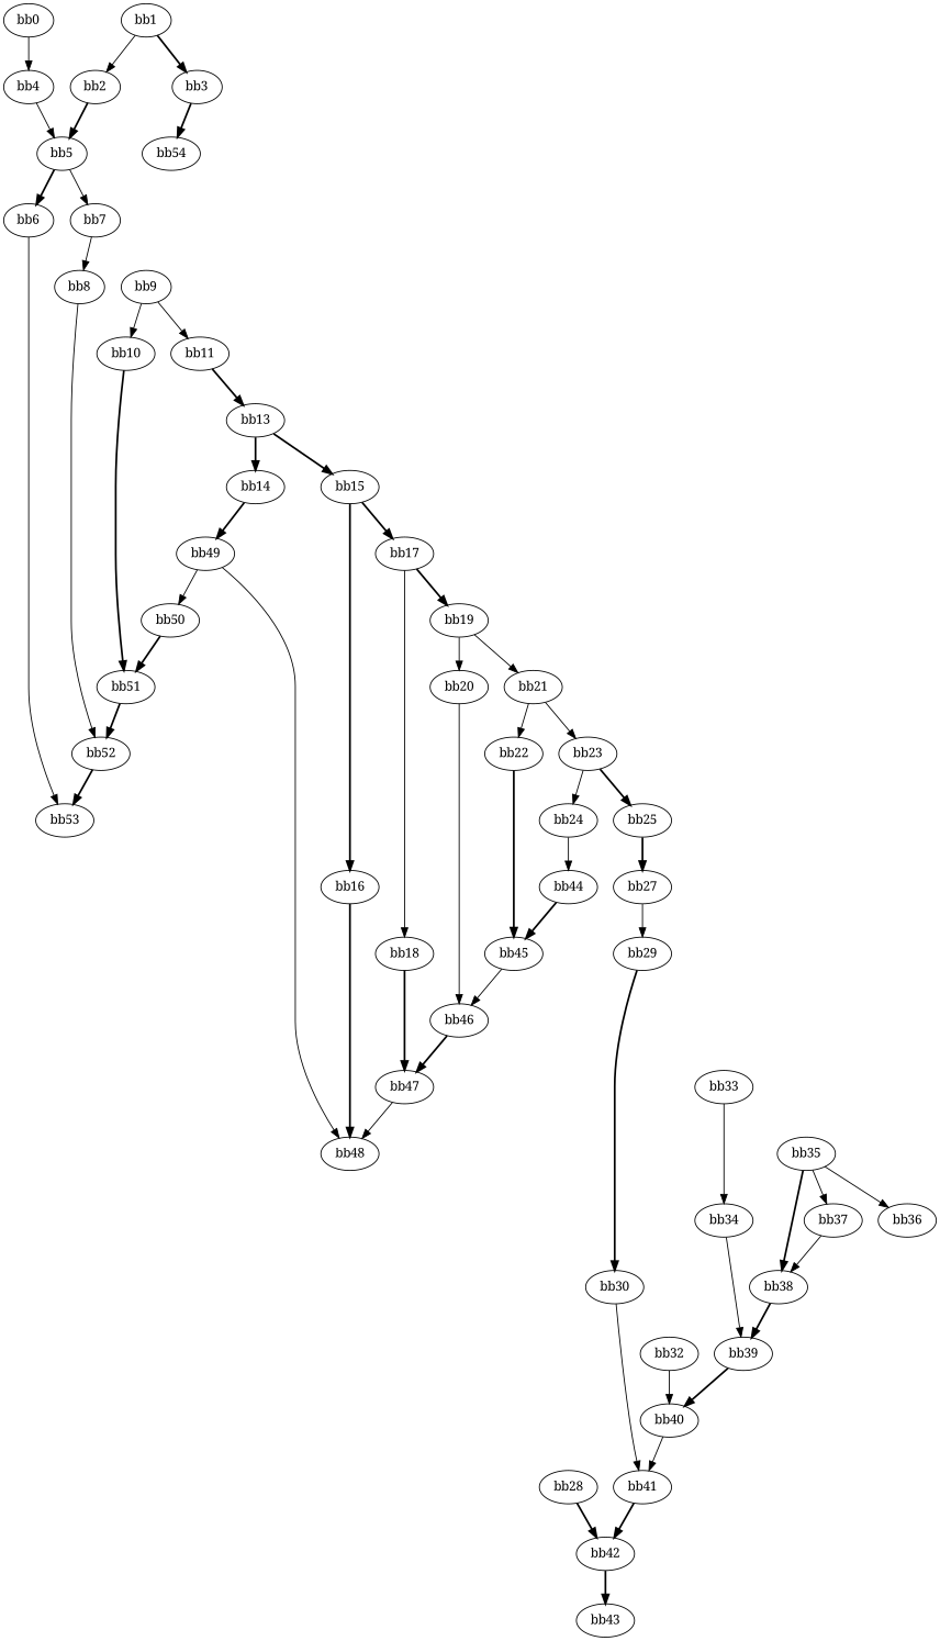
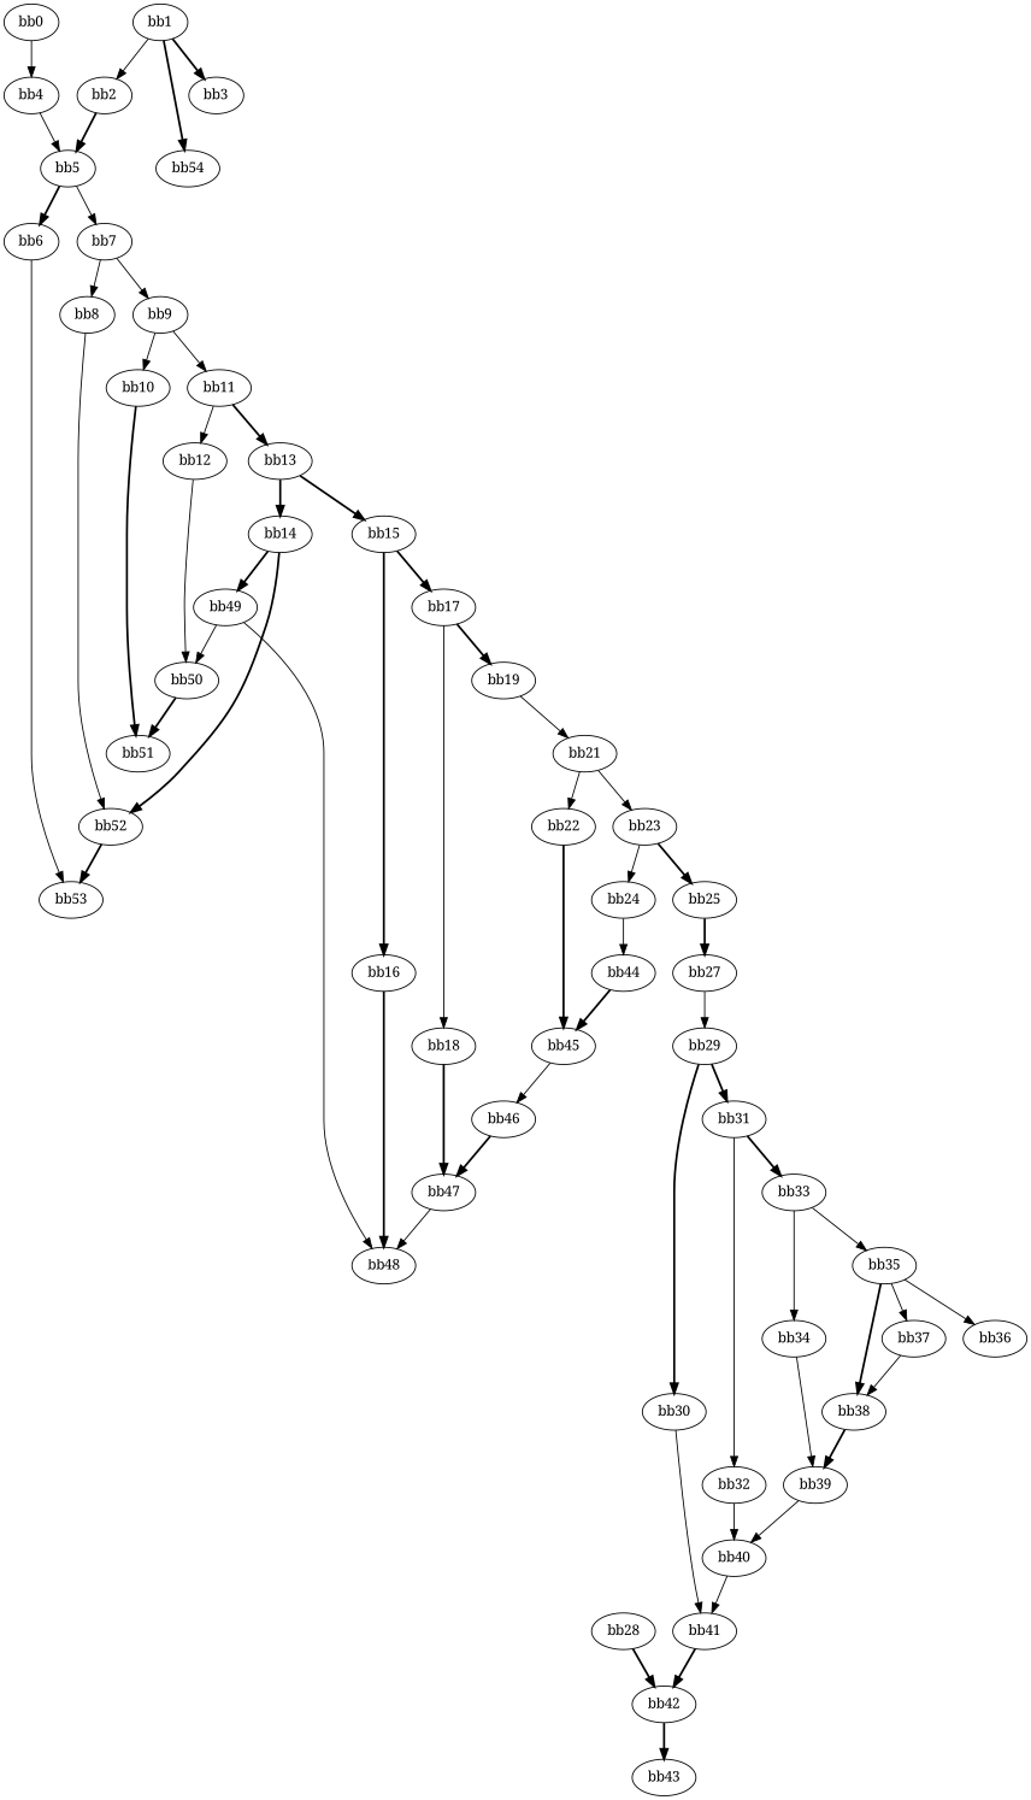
  digraph {
    fontname="Noto Serif"
    node [fontname="Noto Serif"]
    edge [fontname="Noto Serif" style=solid]
    n1 [label="bb0\l"]
    n2 [label="bb4\l"]
    n3 [label="bb1\l"]
    n4 [label="bb2\l"]
    n5 [label="bb3\l"]
    n6 [label="bb5\l"]
    n7 [label="bb54\l"]
    n8 [label="bb6\l"]
    n9 [label="bb7\l"]
    n10 [label="bb53\l"]
    n11 [label="bb8\l"]
    n12 [label="bb9\l"]
    n13 [label="bb52\l"]
    n14 [label="bb10\l"]
    n15 [label="bb11\l"]
    n16 [label="bb51\l"]
+   n17 [label="bb12\l"]
    n18 [label="bb13\l"]
    n19 [label="bb50\l"]
    n20 [label="bb14\l"]
    n21 [label="bb15\l"]
    n22 [label="bb49\l"]
    n23 [label="bb16\l"]
    n24 [label="bb17\l"]
    n25 [label="bb48\l"]
    n26 [label="bb18\l"]
    n27 [label="bb19\l"]
    n28 [label="bb47\l"]
-   n29 [label="bb20\l"]
    n30 [label="bb21\l"]
    n31 [label="bb46\l"]
    n32 [label="bb22\l"]
    n33 [label="bb23\l"]
    n34 [label="bb45\l"]
    n35 [label="bb24\l"]
    n36 [label="bb25\l"]
    n37 [label="bb44\l"]
    n38 [label="bb27\l"]
    n39 [label="bb29\l"]
    n40 [label="bb43\l"]
    n41 [label="bb28\l"]
    n42 [label="bb42\l"]
    n43 [label="bb30\l"]
+   n44 [label="bb31\l"]
    n45 [label="bb41\l"]
    n46 [label="bb32\l"]
    n47 [label="bb33\l"]
    n48 [label="bb40\l"]
    n49 [label="bb34\l"]
    n50 [label="bb35\l"]
    n51 [label="bb39\l"]
    n52 [label="bb36\l"]
    n53 [label="bb37\l"]
    n54 [label="bb38\l"]
    n1 -> n2
    n2 -> n6
    n3 -> n4
    n3 -> n5 [style=bold]
    n4 -> n6 [style=bold]
-   n5 -> n7 [style=bold]
+   n3 -> n7 [style=bold]
    n6 -> n8 [style=bold]
    n6 -> n9
    n8 -> n10
    n9 -> n11
+   n9 -> n12
    n11 -> n13
    n12 -> n14
    n12 -> n15
    n13 -> n10 [style=bold]
    n14 -> n16 [style=bold]
+   n15 -> n17
    n15 -> n18 [style=bold]
-   n16 -> n13 [style=bold]
+   n20 -> n13 [style=bold]
+   n17 -> n19
    n18 -> n20 [style=bold]
    n18 -> n21 [style=bold]
    n19 -> n16 [style=bold]
    n20 -> n22 [style=bold]
    n21 -> n23 [style=bold]
    n21 -> n24 [style=bold]
    n22 -> n19
    n22 -> n25
    n23 -> n25 [style=bold]
    n24 -> n26
    n24 -> n27 [style=bold]
    n26 -> n28 [style=bold]
-   n27 -> n29
    n27 -> n30
    n28 -> n25
-   n29 -> n31
    n30 -> n32
    n30 -> n33
    n31 -> n28 [style=bold]
    n32 -> n34 [style=bold]
    n33 -> n35
    n33 -> n36 [style=bold]
    n34 -> n31
    n35 -> n37
    n36 -> n38 [style=bold]
    n37 -> n34 [style=bold]
    n38 -> n39
    n39 -> n43 [style=bold]
+   n39 -> n44 [style=bold]
    n41 -> n42 [style=bold]
    n42 -> n40 [style=bold]
    n43 -> n45
+   n44 -> n46
+   n44 -> n47 [style=bold]
    n45 -> n42 [style=bold]
    n46 -> n48
    n47 -> n49
+   n47 -> n50
    n48 -> n45
    n49 -> n51
    n50 -> n52
    n50 -> n53
    n50 -> n54 [style=bold]
-   n51 -> n48 [style=bold]
+   n51 -> n48
    n53 -> n54
    n54 -> n51 [style=bold]
  }
